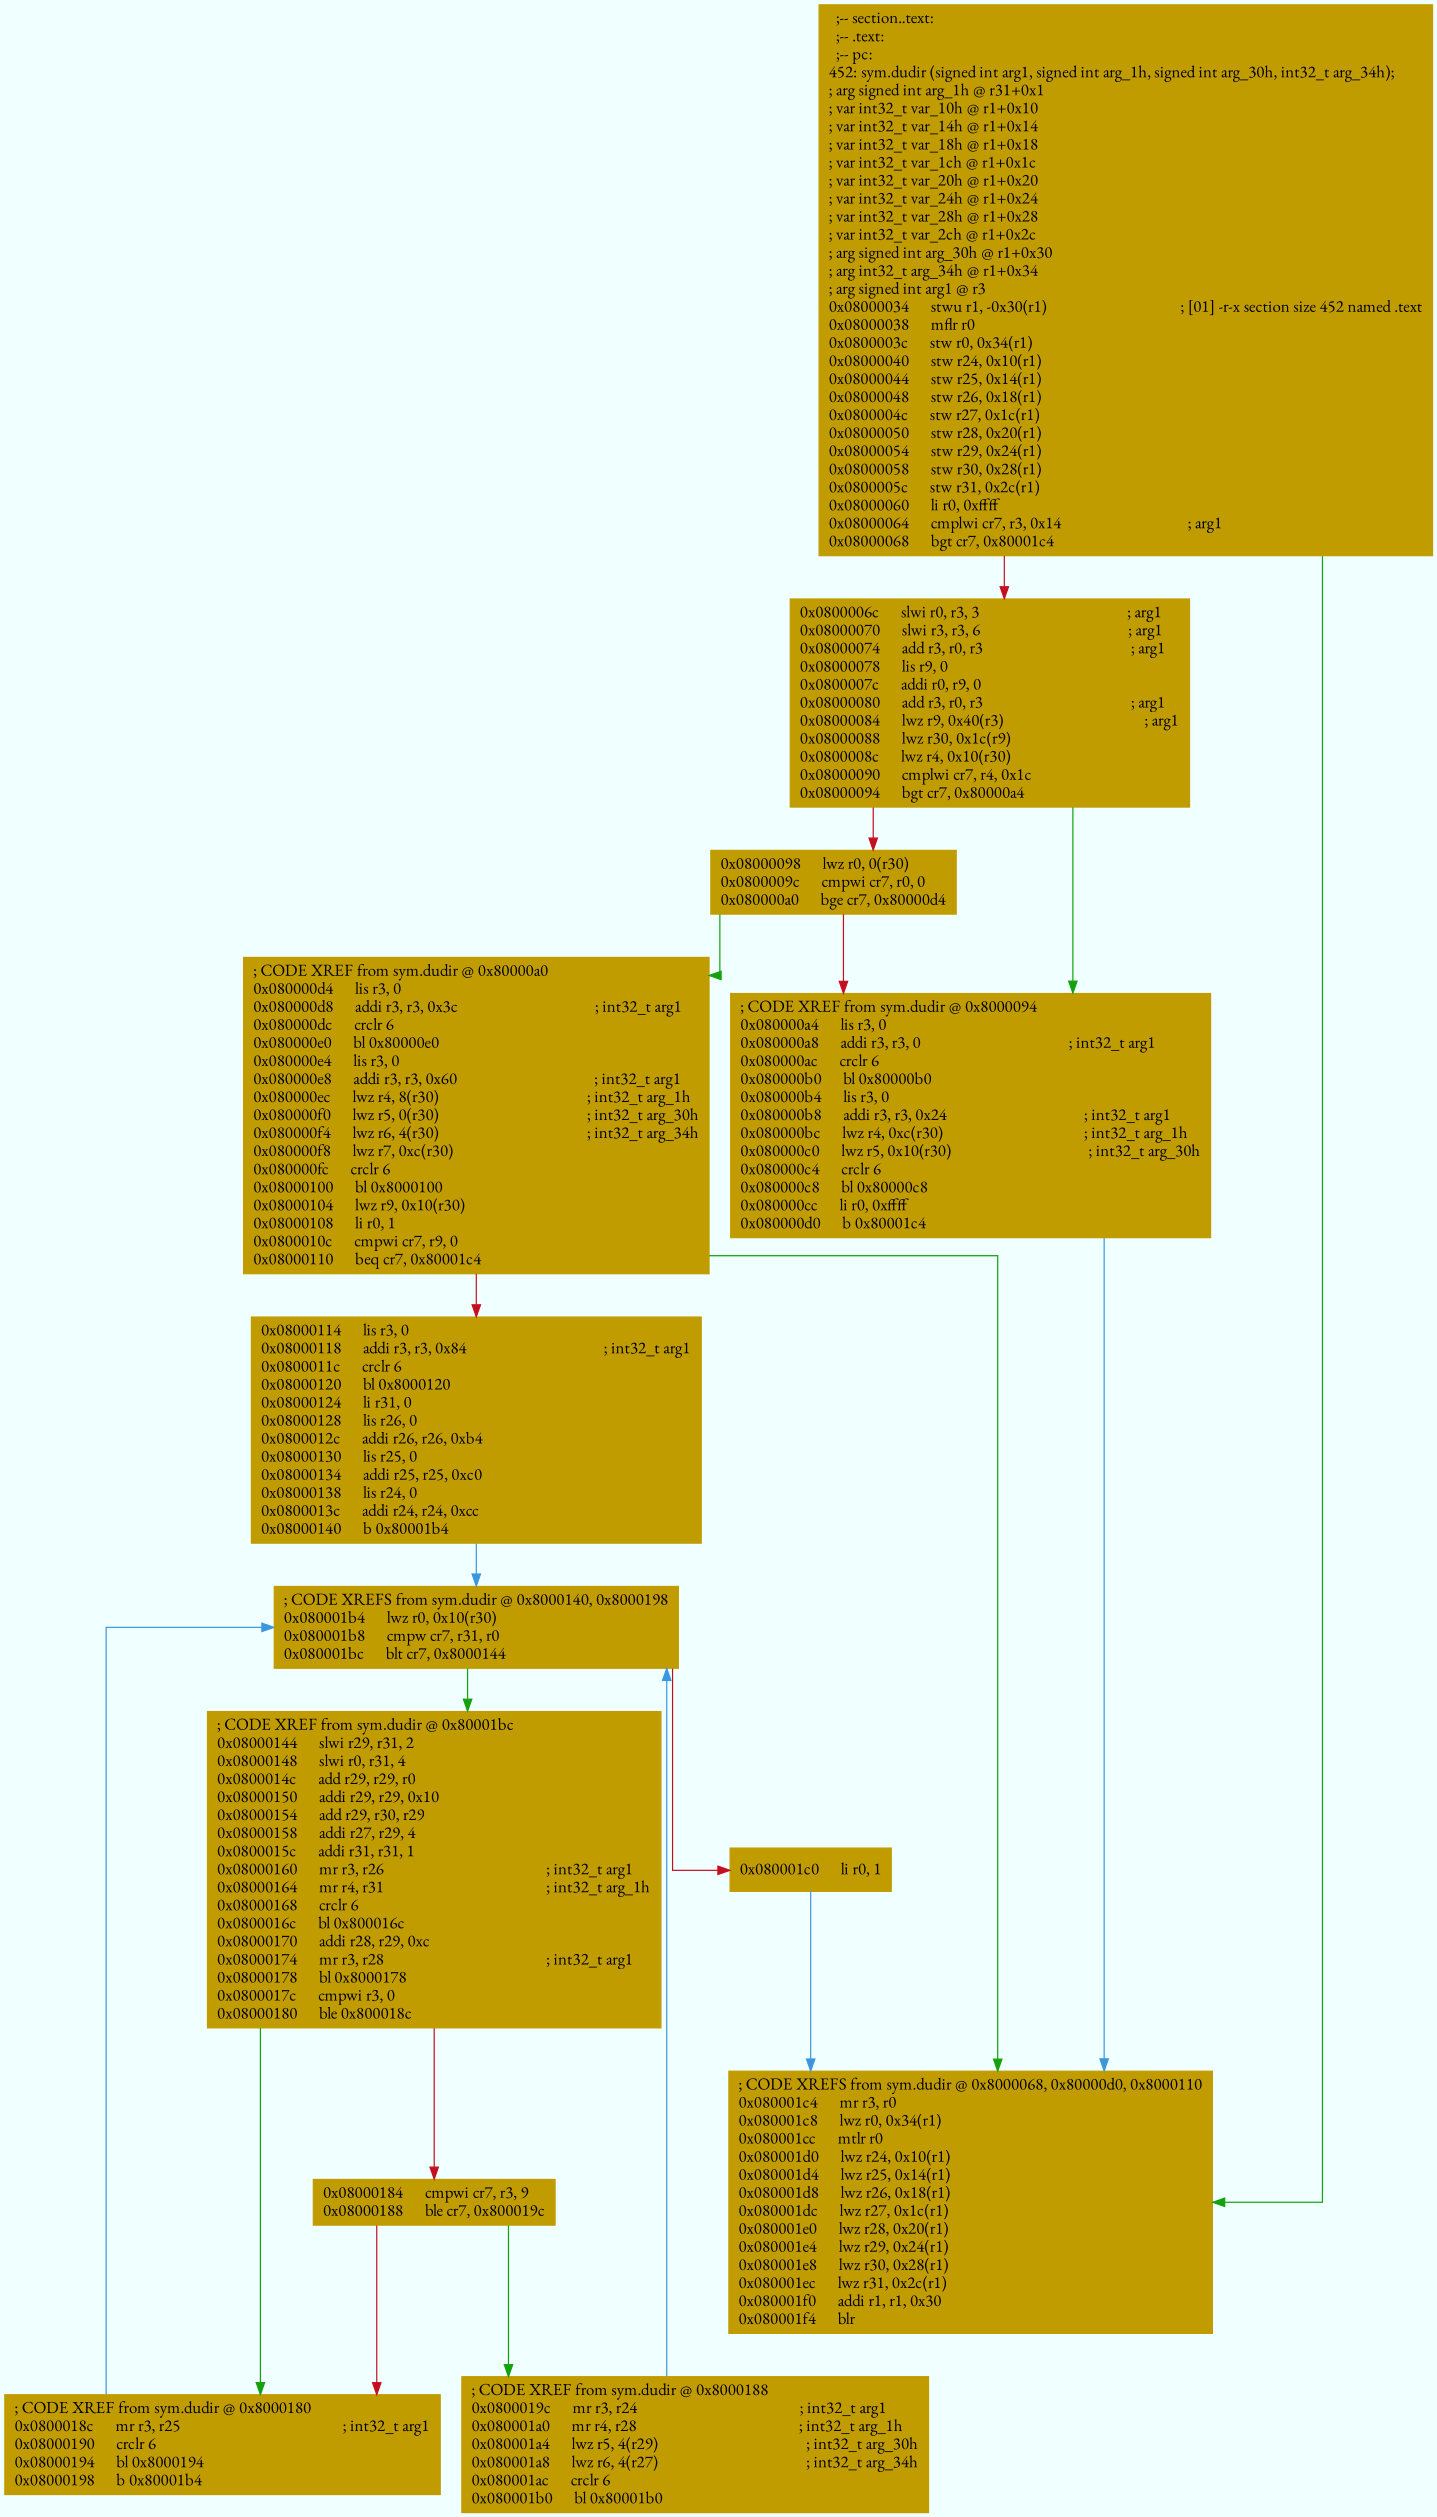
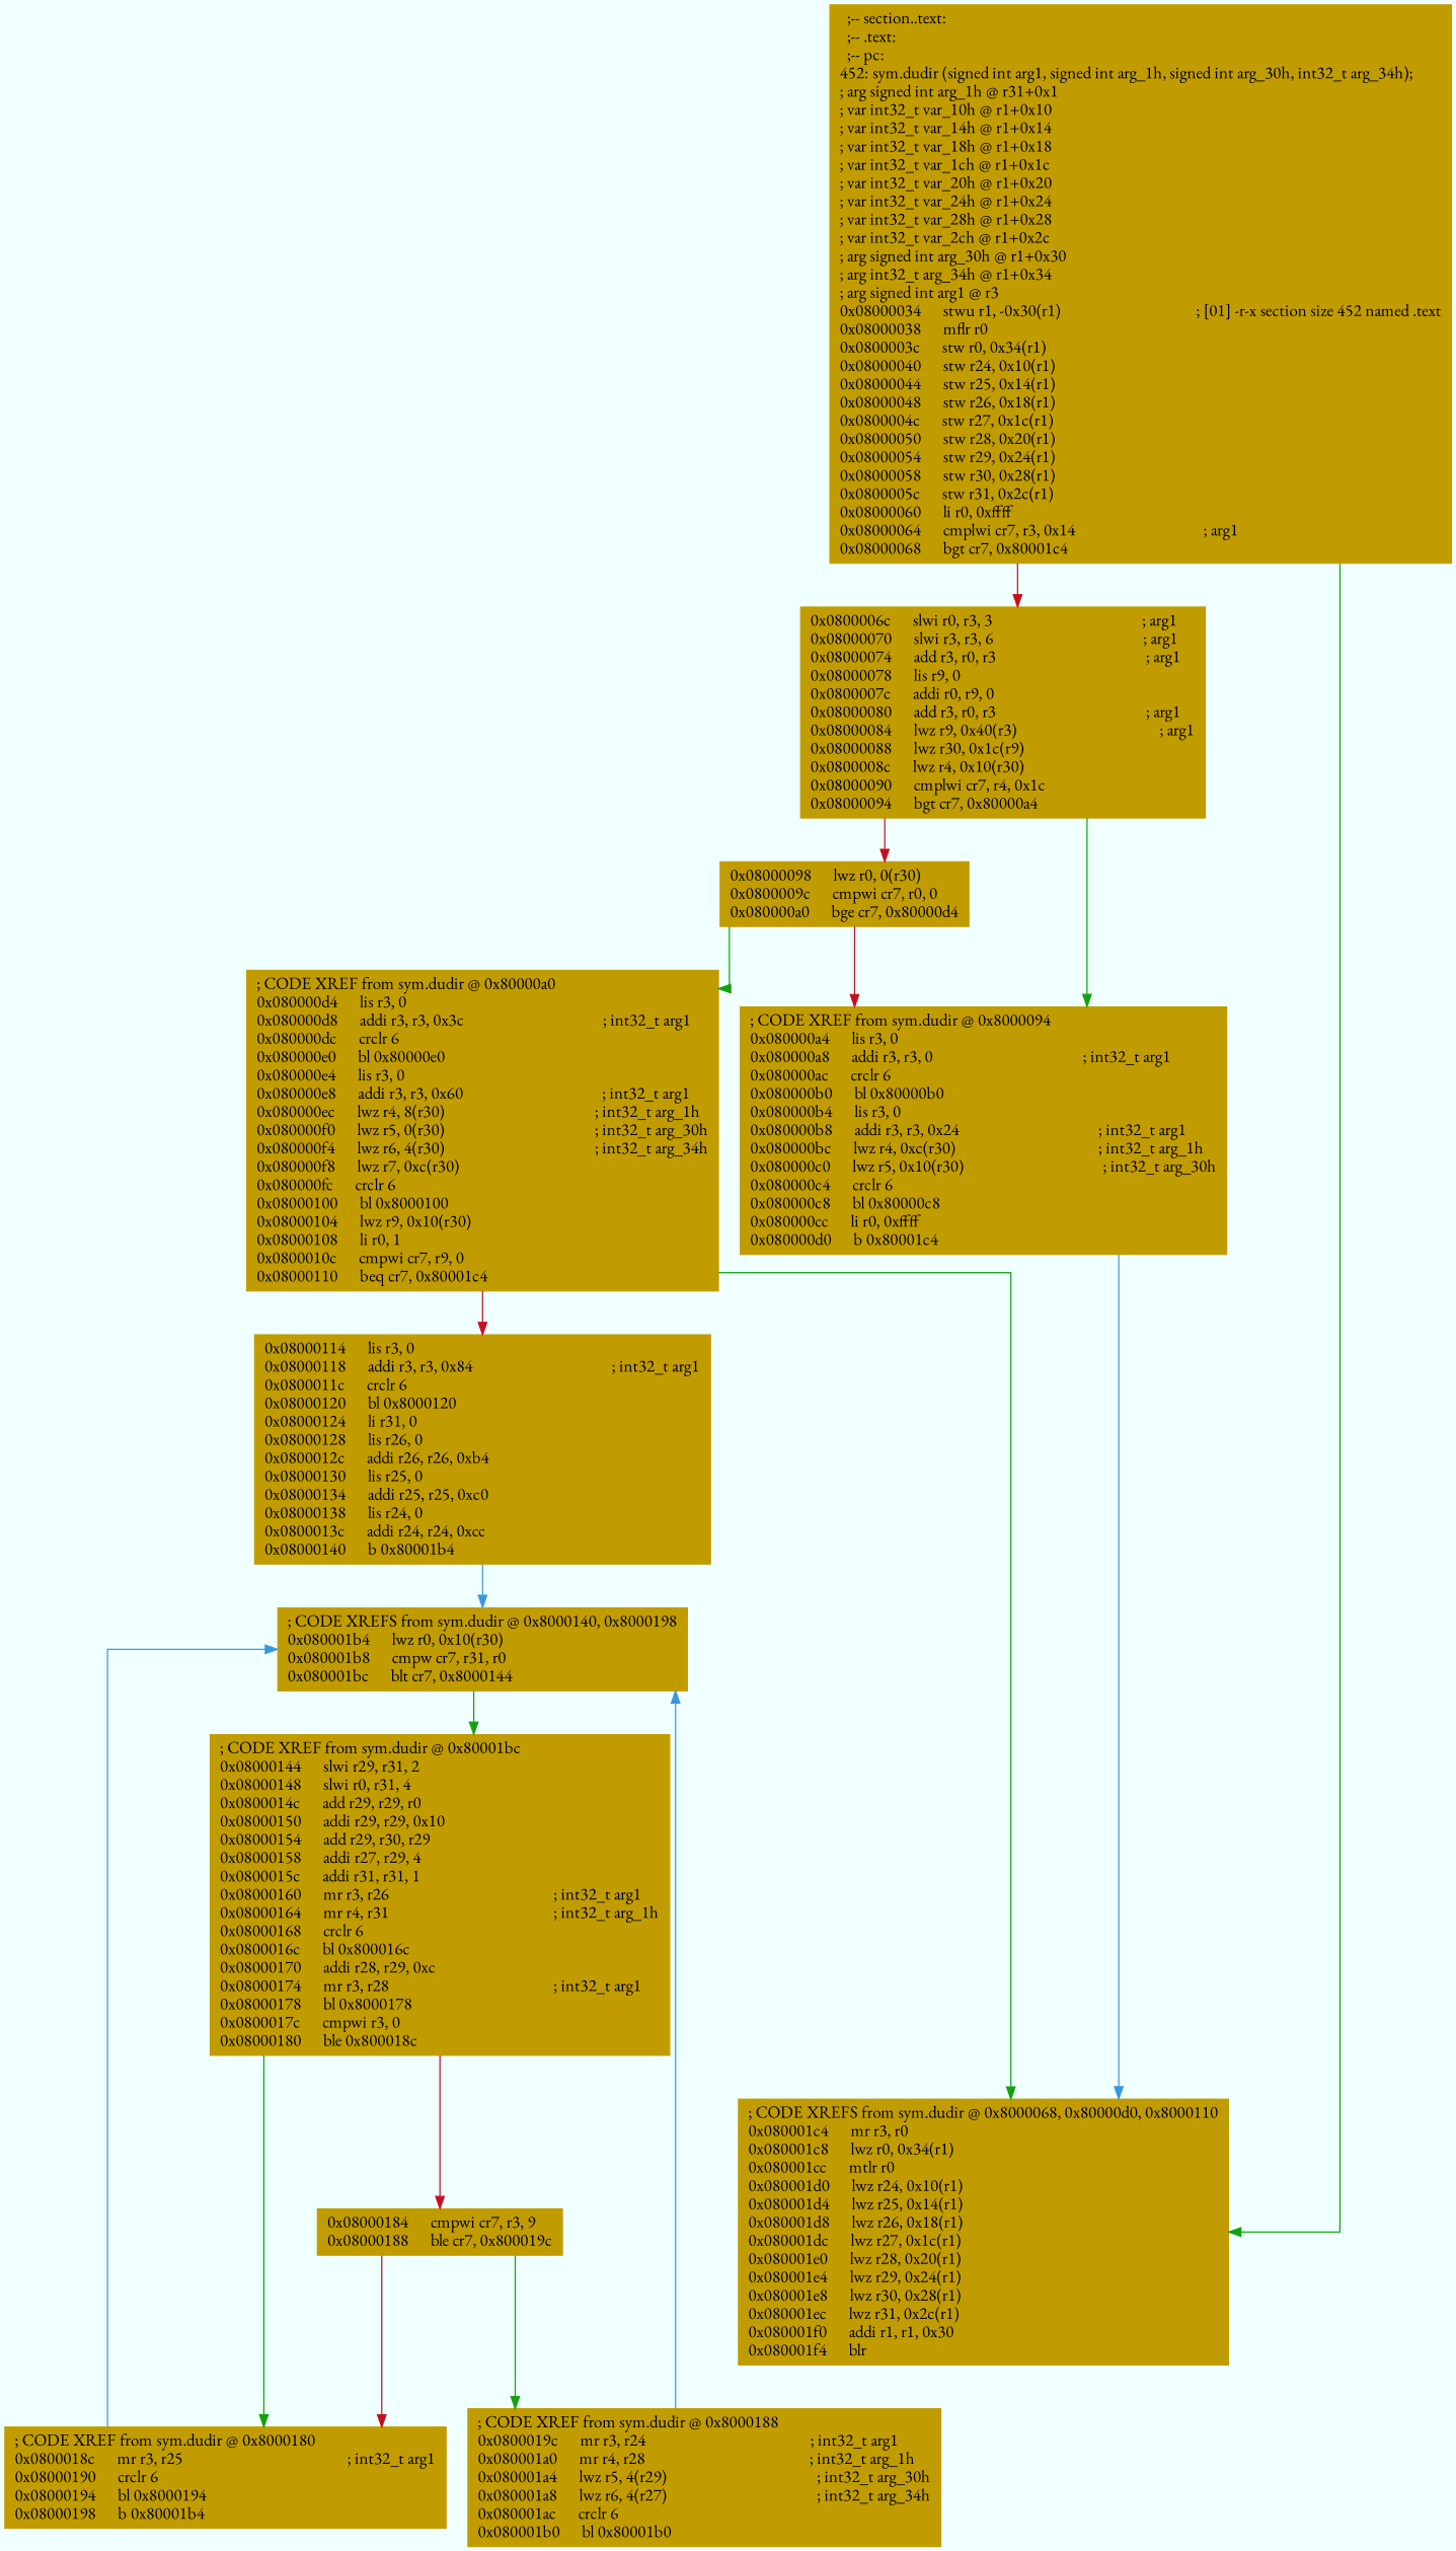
  digraph {
    bgcolor=azure
    fontname="EB Garamond"
    fontsize=8
    splines=ortho
    node [color="#c19c00" fillcolor="#c19c00" fontname="EB Garamond" shape=box style=filled]
    edge [arrowhead=normal color="#c50f1f" fontname="EB Garamond"]
    n1 [label="  ;-- section..text:\l  ;-- .text:\l  ;-- pc:\l452: sym.dudir (signed int arg1, signed int arg_1h, signed int arg_30h, int32_t arg_34h);\l; arg signed int arg_1h @ r31+0x1\l; var int32_t var_10h @ r1+0x10\l; var int32_t var_14h @ r1+0x14\l; var int32_t var_18h @ r1+0x18\l; var int32_t var_1ch @ r1+0x1c\l; var int32_t var_20h @ r1+0x20\l; var int32_t var_24h @ r1+0x24\l; var int32_t var_28h @ r1+0x28\l; var int32_t var_2ch @ r1+0x2c\l; arg signed int arg_30h @ r1+0x30\l; arg int32_t arg_34h @ r1+0x34\l; arg signed int arg1 @ r3\l0x08000034      stwu r1, -0x30(r1)                                     ; [01] -r-x section size 452 named .text\l0x08000038      mflr r0\l0x0800003c      stw r0, 0x34(r1)\l0x08000040      stw r24, 0x10(r1)\l0x08000044      stw r25, 0x14(r1)\l0x08000048      stw r26, 0x18(r1)\l0x0800004c      stw r27, 0x1c(r1)\l0x08000050      stw r28, 0x20(r1)\l0x08000054      stw r29, 0x24(r1)\l0x08000058      stw r30, 0x28(r1)\l0x0800005c      stw r31, 0x2c(r1)\l0x08000060      li r0, 0xffff\l0x08000064      cmplwi cr7, r3, 0x14                                   ; arg1\l0x08000068      bgt cr7, 0x80001c4\l"]
    n2 [label="0x0800006c      slwi r0, r3, 3                                         ; arg1\l0x08000070      slwi r3, r3, 6                                         ; arg1\l0x08000074      add r3, r0, r3                                         ; arg1\l0x08000078      lis r9, 0\l0x0800007c      addi r0, r9, 0\l0x08000080      add r3, r0, r3                                         ; arg1\l0x08000084      lwz r9, 0x40(r3)                                       ; arg1\l0x08000088      lwz r30, 0x1c(r9)\l0x0800008c      lwz r4, 0x10(r30)\l0x08000090      cmplwi cr7, r4, 0x1c\l0x08000094      bgt cr7, 0x80000a4\l"]
    n3 [label="; CODE XREFS from sym.dudir @ 0x8000068, 0x80000d0, 0x8000110\l0x080001c4      mr r3, r0\l0x080001c8      lwz r0, 0x34(r1)\l0x080001cc      mtlr r0\l0x080001d0      lwz r24, 0x10(r1)\l0x080001d4      lwz r25, 0x14(r1)\l0x080001d8      lwz r26, 0x18(r1)\l0x080001dc      lwz r27, 0x1c(r1)\l0x080001e0      lwz r28, 0x20(r1)\l0x080001e4      lwz r29, 0x24(r1)\l0x080001e8      lwz r30, 0x28(r1)\l0x080001ec      lwz r31, 0x2c(r1)\l0x080001f0      addi r1, r1, 0x30\l0x080001f4      blr\l"]
    n4 [label="0x08000098      lwz r0, 0(r30)\l0x0800009c      cmpwi cr7, r0, 0\l0x080000a0      bge cr7, 0x80000d4\l"]
    n5 [label="; CODE XREF from sym.dudir @ 0x8000094\l0x080000a4      lis r3, 0\l0x080000a8      addi r3, r3, 0                                         ; int32_t arg1\l0x080000ac      crclr 6\l0x080000b0      bl 0x80000b0\l0x080000b4      lis r3, 0\l0x080000b8      addi r3, r3, 0x24                                      ; int32_t arg1\l0x080000bc      lwz r4, 0xc(r30)                                       ; int32_t arg_1h\l0x080000c0      lwz r5, 0x10(r30)                                      ; int32_t arg_30h\l0x080000c4      crclr 6\l0x080000c8      bl 0x80000c8\l0x080000cc      li r0, 0xffff\l0x080000d0      b 0x80001c4\l"]
    n6 [label="; CODE XREF from sym.dudir @ 0x80000a0\l0x080000d4      lis r3, 0\l0x080000d8      addi r3, r3, 0x3c                                      ; int32_t arg1\l0x080000dc      crclr 6\l0x080000e0      bl 0x80000e0\l0x080000e4      lis r3, 0\l0x080000e8      addi r3, r3, 0x60                                      ; int32_t arg1\l0x080000ec      lwz r4, 8(r30)                                         ; int32_t arg_1h\l0x080000f0      lwz r5, 0(r30)                                         ; int32_t arg_30h\l0x080000f4      lwz r6, 4(r30)                                         ; int32_t arg_34h\l0x080000f8      lwz r7, 0xc(r30)\l0x080000fc      crclr 6\l0x08000100      bl 0x8000100\l0x08000104      lwz r9, 0x10(r30)\l0x08000108      li r0, 1\l0x0800010c      cmpwi cr7, r9, 0\l0x08000110      beq cr7, 0x80001c4\l"]
    n7 [label="0x08000114      lis r3, 0\l0x08000118      addi r3, r3, 0x84                                      ; int32_t arg1\l0x0800011c      crclr 6\l0x08000120      bl 0x8000120\l0x08000124      li r31, 0\l0x08000128      lis r26, 0\l0x0800012c      addi r26, r26, 0xb4\l0x08000130      lis r25, 0\l0x08000134      addi r25, r25, 0xc0\l0x08000138      lis r24, 0\l0x0800013c      addi r24, r24, 0xcc\l0x08000140      b 0x80001b4\l"]
    n8 [label="; CODE XREFS from sym.dudir @ 0x8000140, 0x8000198\l0x080001b4      lwz r0, 0x10(r30)\l0x080001b8      cmpw cr7, r31, r0\l0x080001bc      blt cr7, 0x8000144\l"]
    n9 [label="; CODE XREF from sym.dudir @ 0x80001bc\l0x08000144      slwi r29, r31, 2\l0x08000148      slwi r0, r31, 4\l0x0800014c      add r29, r29, r0\l0x08000150      addi r29, r29, 0x10\l0x08000154      add r29, r30, r29\l0x08000158      addi r27, r29, 4\l0x0800015c      addi r31, r31, 1\l0x08000160      mr r3, r26                                             ; int32_t arg1\l0x08000164      mr r4, r31                                             ; int32_t arg_1h\l0x08000168      crclr 6\l0x0800016c      bl 0x800016c\l0x08000170      addi r28, r29, 0xc\l0x08000174      mr r3, r28                                             ; int32_t arg1\l0x08000178      bl 0x8000178\l0x0800017c      cmpwi r3, 0\l0x08000180      ble 0x800018c\l"]
    n10 [label="0x08000184      cmpwi cr7, r3, 9\l0x08000188      ble cr7, 0x800019c\l"]
    n11 [label="; CODE XREF from sym.dudir @ 0x8000180\l0x0800018c      mr r3, r25                                             ; int32_t arg1\l0x08000190      crclr 6\l0x08000194      bl 0x8000194\l0x08000198      b 0x80001b4\l"]
    n12 [label="; CODE XREF from sym.dudir @ 0x8000188\l0x0800019c      mr r3, r24                                             ; int32_t arg1\l0x080001a0      mr r4, r28                                             ; int32_t arg_1h\l0x080001a4      lwz r5, 4(r29)                                         ; int32_t arg_30h\l0x080001a8      lwz r6, 4(r27)                                         ; int32_t arg_34h\l0x080001ac      crclr 6\l0x080001b0      bl 0x80001b0\l"]
-   n13 [label="0x080001c0      li r0, 1\l"]
    n1 -> n2
    n1 -> n3 [color="#13a10e"]
    n2 -> n4
    n2 -> n5 [color="#13a10e"]
    n4 -> n5
    n4 -> n6 [color="#13a10e"]
    n5 -> n3 [color="#3a96dd"]
    n6 -> n3 [color="#13a10e"]
    n6 -> n7
    n7 -> n8 [color="#3a96dd"]
    n8 -> n9 [color="#13a10e"]
-   n8 -> n13
    n9 -> n10
    n9 -> n11 [color="#13a10e"]
    n10 -> n11
    n10 -> n12 [color="#13a10e"]
    n11 -> n8 [color="#3a96dd"]
    n12 -> n8 [color="#3a96dd"]
-   n13 -> n3 [color="#3a96dd"]
  }
